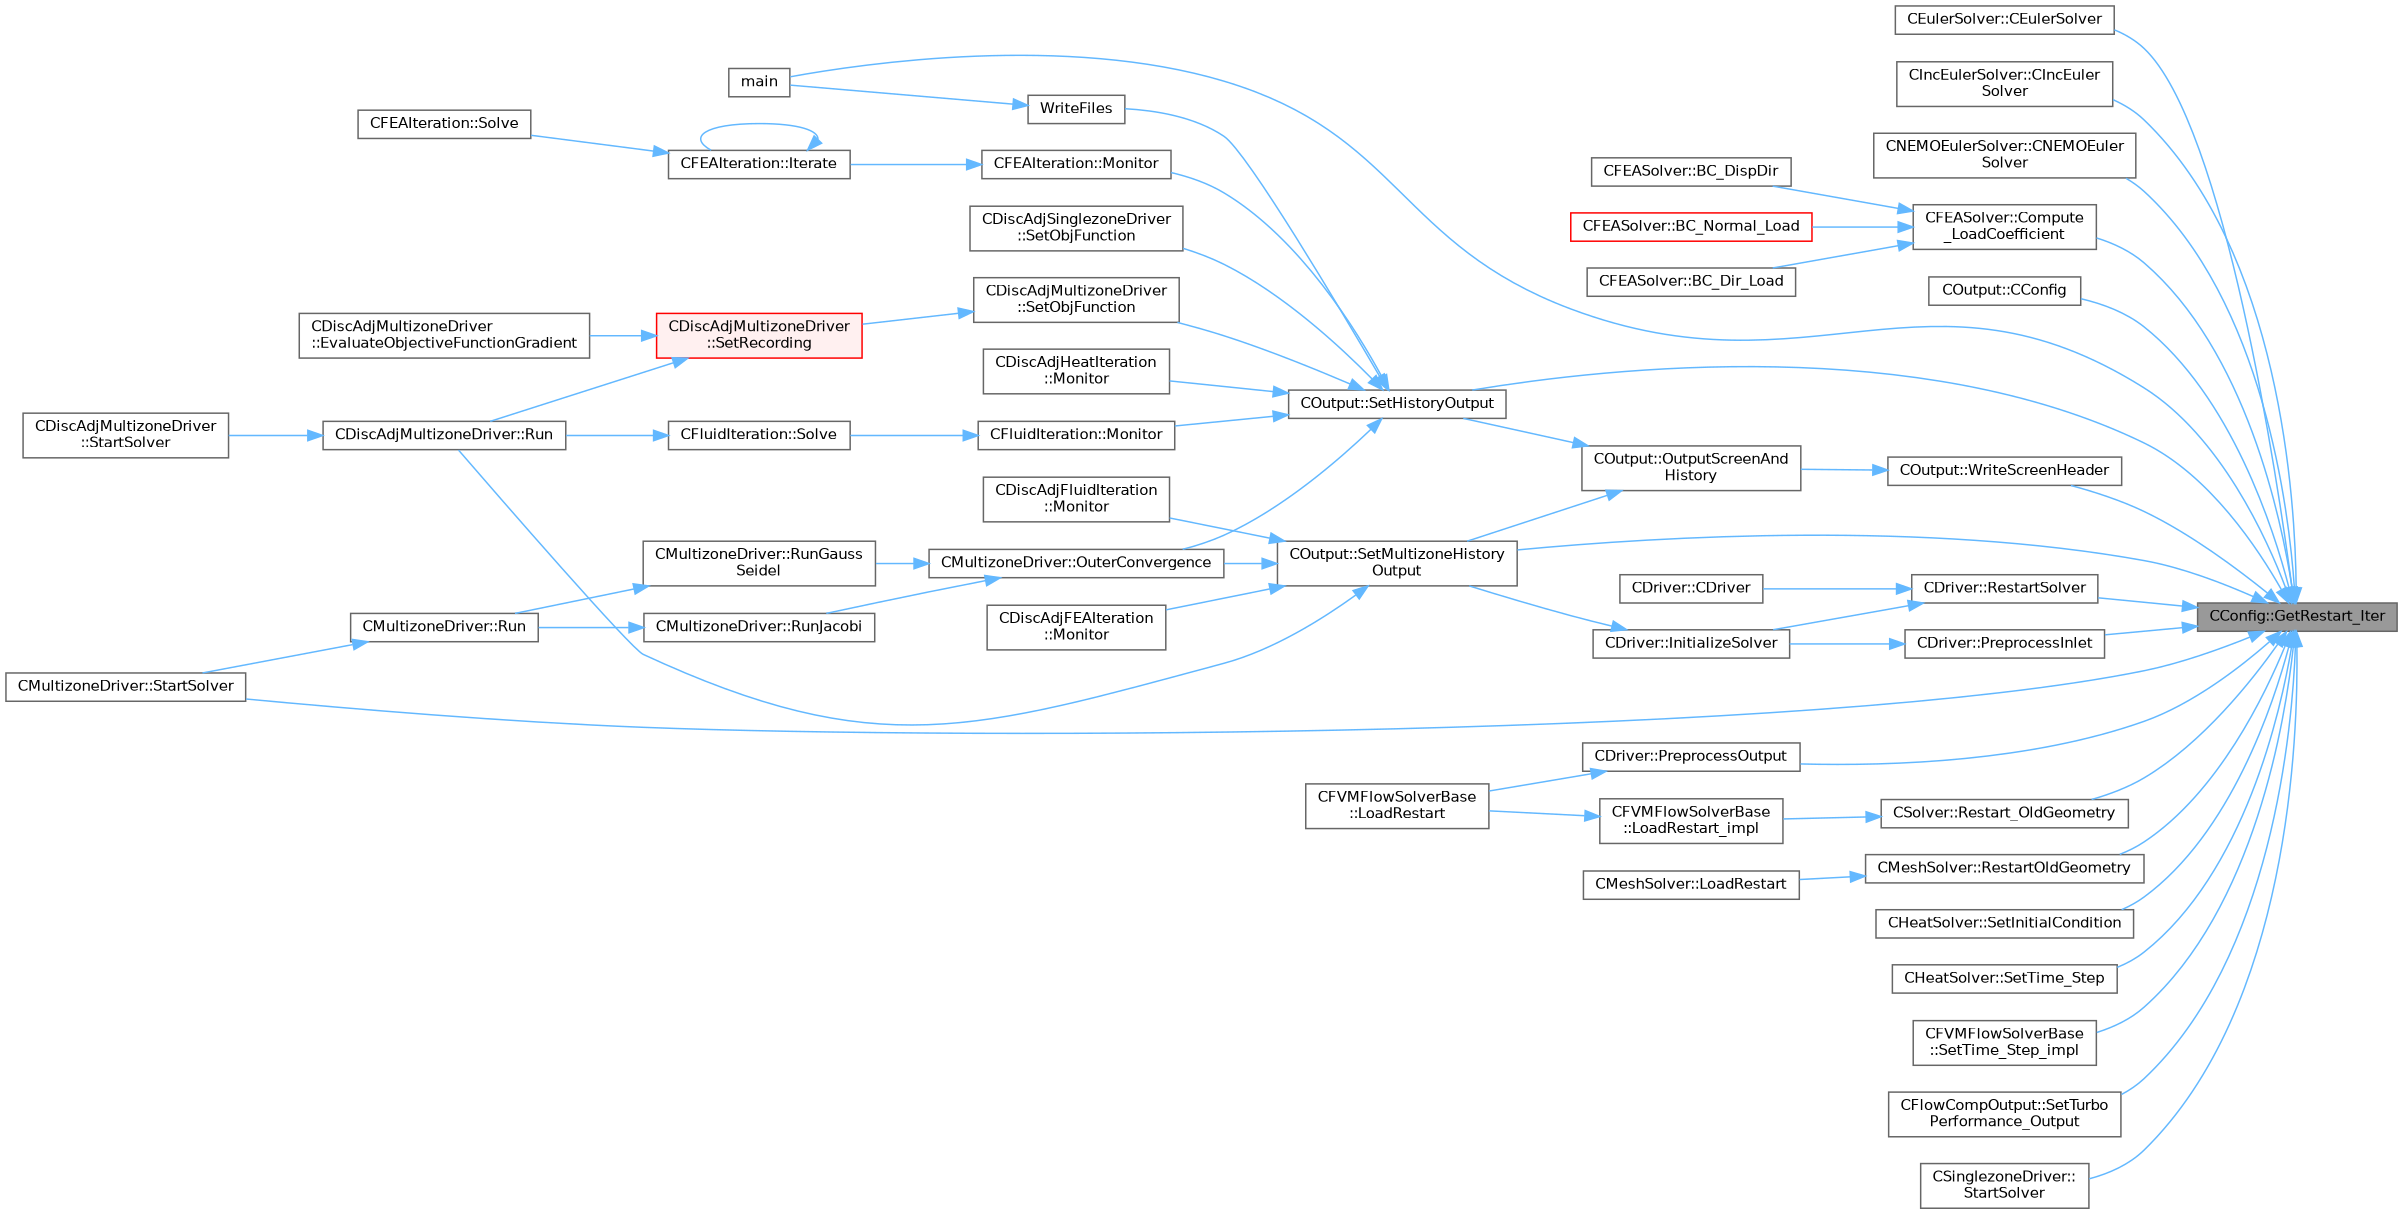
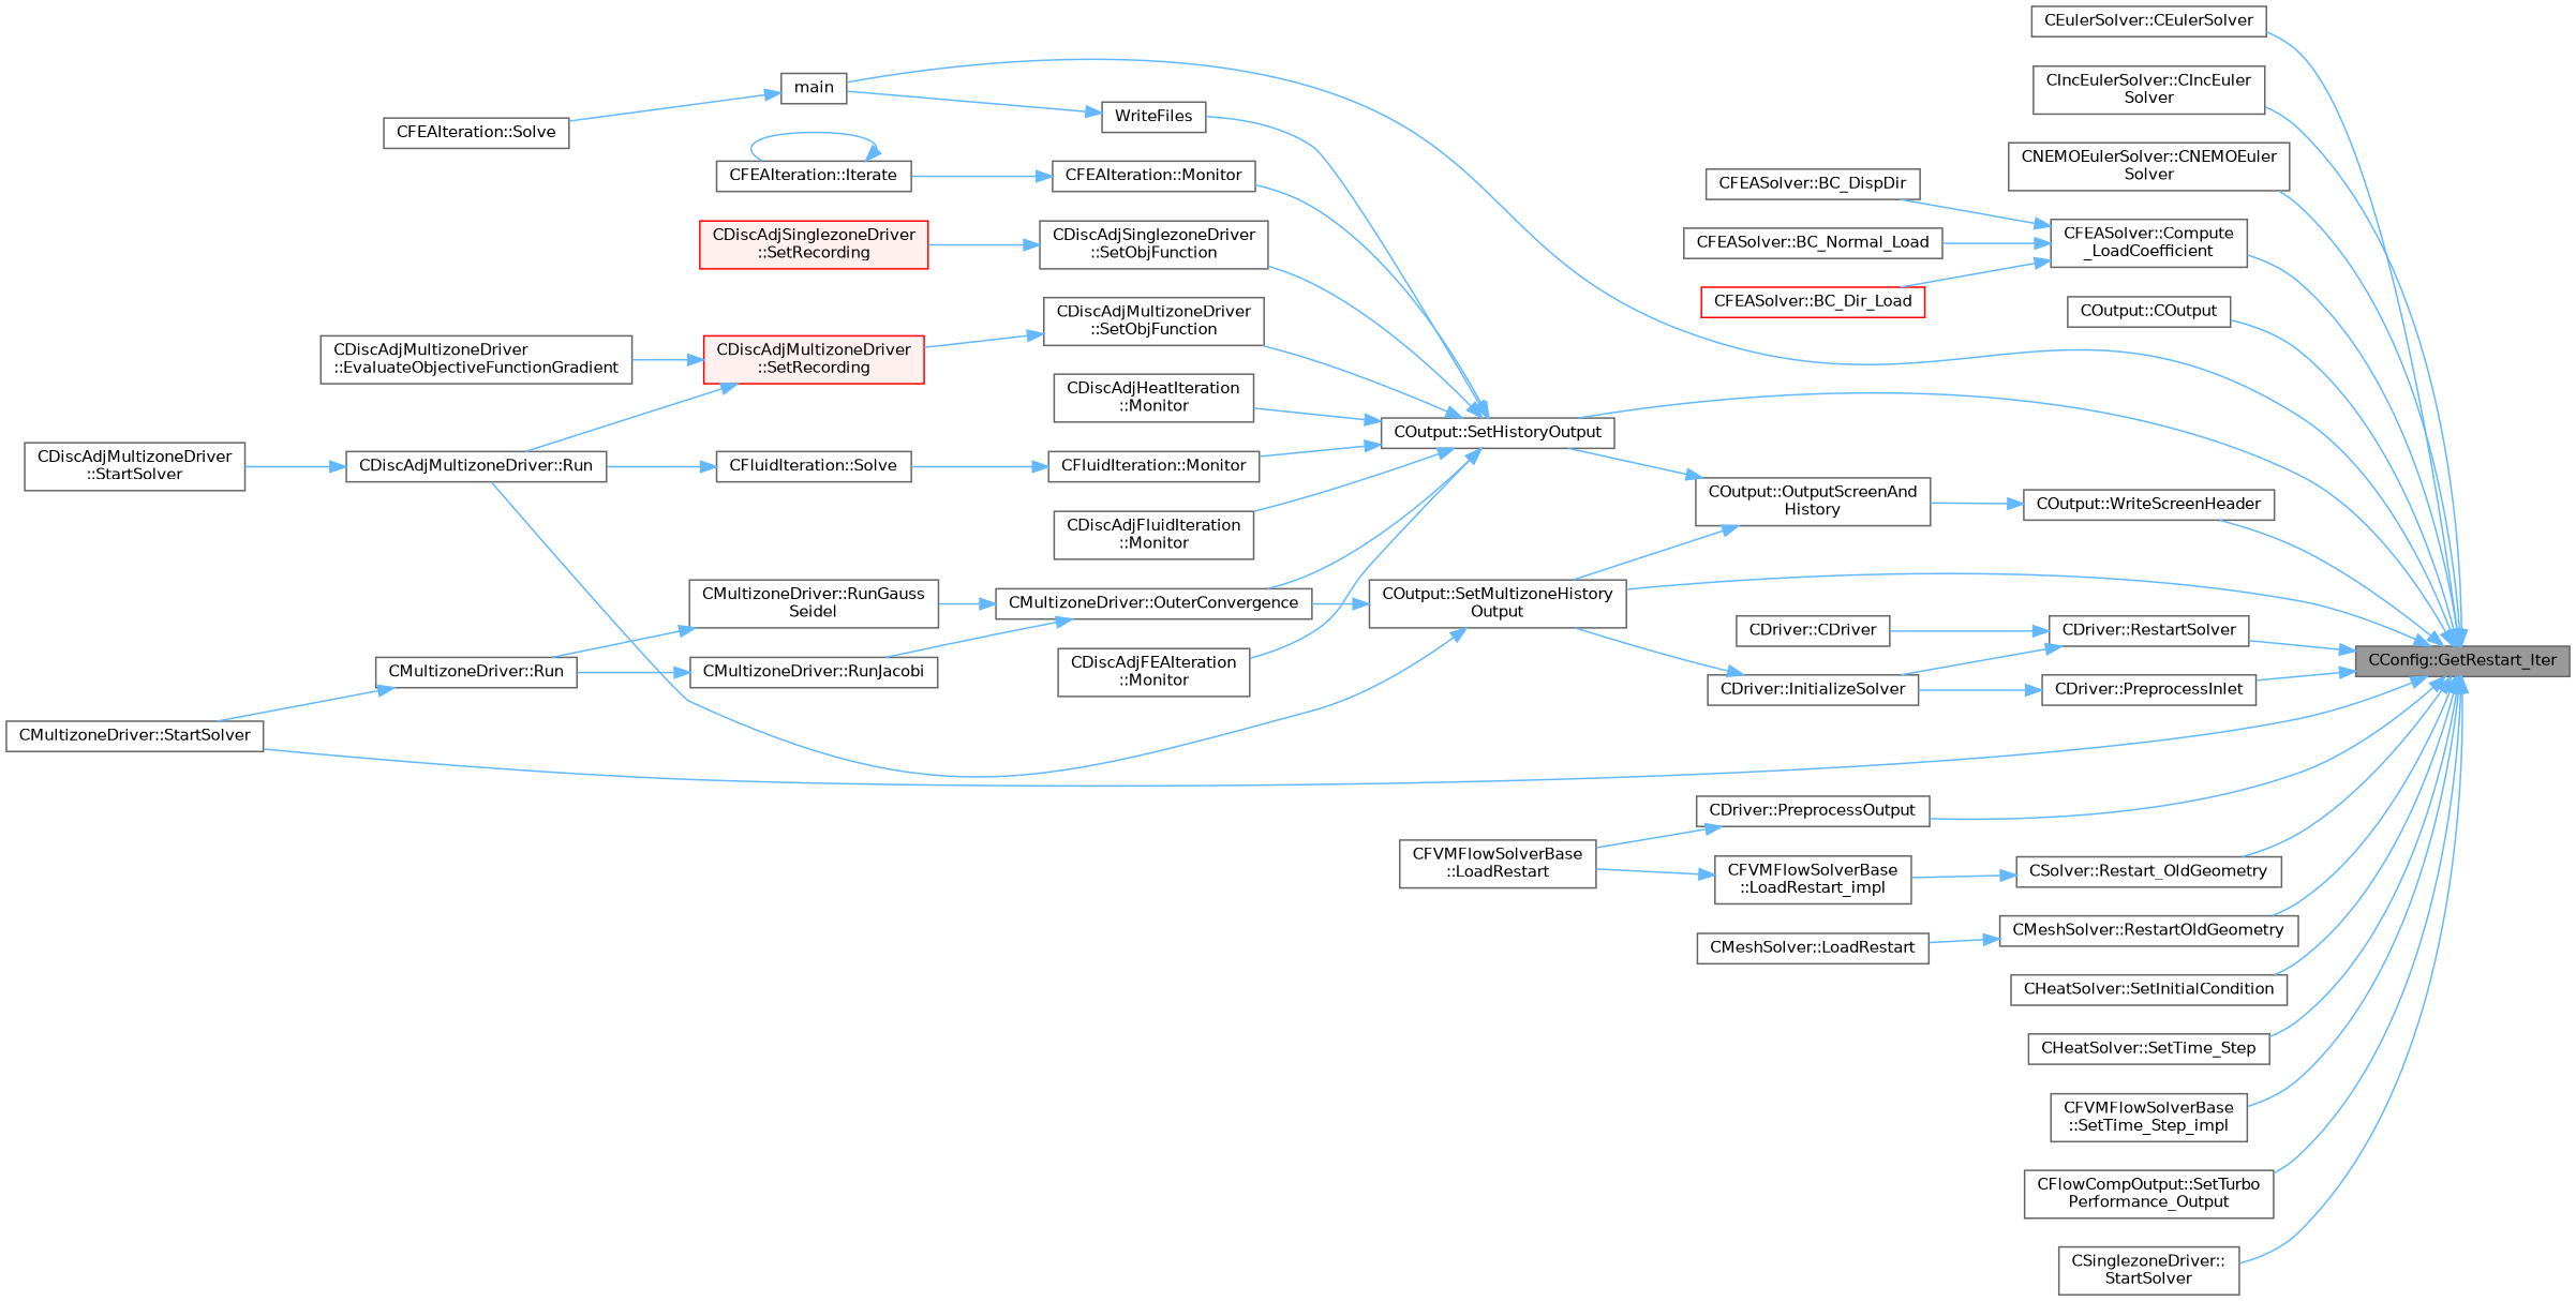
  digraph {
    rankdir=RL
    node [color=grey40 fillcolor=white fontname=Helvetica fontsize=10 shape=box style=filled]
    edge [color=steelblue1 dir=back fontname=Helvetica fontsize=10 labelfontname=Helvetica labelfontsize=10 style=solid]
    n1 [color=gray40 fillcolor=grey60 fontcolor=black height=0.2 label="CConfig::GetRestart_Iter" width=0.4]
    n2 [height=0.2 label="CEulerSolver::CEulerSolver" width=0.4]
    n3 [height=0.2 label="CIncEulerSolver::CIncEuler\lSolver" width=0.4]
    n4 [height=0.2 label="CNEMOEulerSolver::CNEMOEuler\lSolver" width=0.4]
    n5 [height=0.2 label="CFEASolver::Compute\l_LoadCoefficient" width=0.4]
-   n6 [height=0.2 label="COutput::CConfig" width=0.4]
+   n6 [height=0.2 label="COutput::COutput" width=0.4]
    n7 [height=0.2 label=main width=0.4]
    n8 [height=0.2 label="CDriver::PreprocessInlet" width=0.4]
    n9 [height=0.2 label="CDriver::PreprocessOutput" width=0.4]
    n10 [height=0.2 label="CSolver::Restart_OldGeometry" width=0.4]
    n11 [height=0.2 label="CMeshSolver::RestartOldGeometry" width=0.4]
    n12 [height=0.2 label="CDriver::RestartSolver" width=0.4]
    n13 [height=0.2 label="COutput::SetHistoryOutput" width=0.4]
    n14 [height=0.2 label="CMultizoneDriver::StartSolver" width=0.4]
    n15 [height=0.2 label="CHeatSolver::SetInitialCondition" width=0.4]
    n16 [height=0.2 label="COutput::SetMultizoneHistory\lOutput" width=0.4]
    n17 [height=0.2 label="CHeatSolver::SetTime_Step" width=0.4]
    n18 [height=0.2 label="CFVMFlowSolverBase\l::SetTime_Step_impl" width=0.4]
    n19 [height=0.2 label="CFlowCompOutput::SetTurbo\lPerformance_Output" width=0.4]
    n20 [height=0.2 label="CSinglezoneDriver::\lStartSolver" width=0.4]
    n21 [height=0.2 label="COutput::WriteScreenHeader" width=0.4]
-   n22 [height=0.2 label="CFEASolver::BC_Dir_Load" width=0.4]
+   n22 [color=red height=0.2 label="CFEASolver::BC_Dir_Load" width=0.4]
    n23 [height=0.2 label="CFEASolver::BC_DispDir" width=0.4]
-   n24 [color=red height=0.2 label="CFEASolver::BC_Normal_Load" width=0.4]
+   n24 [height=0.2 label="CFEASolver::BC_Normal_Load" width=0.4]
    n25 [height=0.2 label="CDriver::InitializeSolver" width=0.4]
    n26 [height=0.2 label="CFVMFlowSolverBase\l::LoadRestart" width=0.4]
    n27 [height=0.2 label="CFVMFlowSolverBase\l::LoadRestart_impl" width=0.4]
    n28 [height=0.2 label="CMeshSolver::LoadRestart" width=0.4]
    n29 [height=0.2 label="CDriver::CDriver" width=0.4]
    n30 [height=0.2 label="CDiscAdjFEAIteration\l::Monitor" width=0.4]
    n31 [height=0.2 label="CDiscAdjFluidIteration\l::Monitor" width=0.4]
    n32 [height=0.2 label="CDiscAdjHeatIteration\l::Monitor" width=0.4]
    n33 [height=0.2 label="CFEAIteration::Monitor" width=0.4]
    n34 [height=0.2 label="CFluidIteration::Monitor" width=0.4]
    n35 [height=0.2 label="CMultizoneDriver::OuterConvergence" width=0.4]
    n36 [height=0.2 label="CDiscAdjMultizoneDriver\l::SetObjFunction" width=0.4]
    n37 [height=0.2 label="CDiscAdjSinglezoneDriver\l::SetObjFunction" width=0.4]
    n38 [height=0.2 label=WriteFiles width=0.4]
    n39 [height=0.2 label="CDiscAdjMultizoneDriver::Run" width=0.4]
    n40 [height=0.2 label="COutput::OutputScreenAnd\lHistory" width=0.4]
    n41 [height=0.2 label="CFEAIteration::Iterate" width=0.4]
    n42 [height=0.2 label="CFluidIteration::Solve" width=0.4]
    n43 [height=0.2 label="CMultizoneDriver::RunGauss\lSeidel" width=0.4]
    n44 [height=0.2 label="CMultizoneDriver::RunJacobi" width=0.4]
    n45 [color=red fillcolor="#FFF0F0" height=0.2 label="CDiscAdjMultizoneDriver\l::SetRecording" width=0.4]
+   n46 [color=red fillcolor="#FFF0F0" height=0.2 label="CDiscAdjSinglezoneDriver\l::SetRecording" width=0.4]
    n47 [height=0.2 label="CFEAIteration::Solve" width=0.4]
    n48 [height=0.2 label="CMultizoneDriver::Run" width=0.4]
    n49 [height=0.2 label="CDiscAdjMultizoneDriver\l::EvaluateObjectiveFunctionGradient" width=0.4]
    n50 [height=0.2 label="CDiscAdjMultizoneDriver\l::StartSolver" width=0.4]
    n1 -> n2
    n1 -> n3
    n1 -> n4
    n1 -> n5
    n1 -> n6
    n1 -> n7
    n1 -> n8
    n1 -> n9
    n1 -> n10
    n1 -> n11
    n1 -> n12
    n1 -> n13
    n1 -> n14
    n1 -> n15
    n1 -> n16
    n1 -> n17
    n1 -> n18
    n1 -> n19
    n1 -> n20
    n1 -> n21
    n5 -> n22
    n5 -> n23
    n5 -> n24
    n8 -> n25
    n9 -> n26
    n10 -> n27
    n11 -> n28
    n12 -> n25
    n12 -> n29
-   n16 -> n30
-   n16 -> n31
+   n13 -> n30
+   n13 -> n31
    n13 -> n32
    n13 -> n33
    n13 -> n34
    n13 -> n35
    n13 -> n36
    n13 -> n37
    n13 -> n38
    n16 -> n35
    n16 -> n39
    n21 -> n40
    n25 -> n16
    n27 -> n26
    n33 -> n41
    n34 -> n42
    n35 -> n43
    n35 -> n44
    n36 -> n45
+   n37 -> n46
    n38 -> n7
    n39 -> n50
    n40 -> n13
    n40 -> n16
    n41 -> n41
-   n41 -> n47
+   n7 -> n47
    n42 -> n39
    n43 -> n48
    n44 -> n48
    n45 -> n39
    n45 -> n49
    n48 -> n14
  }
